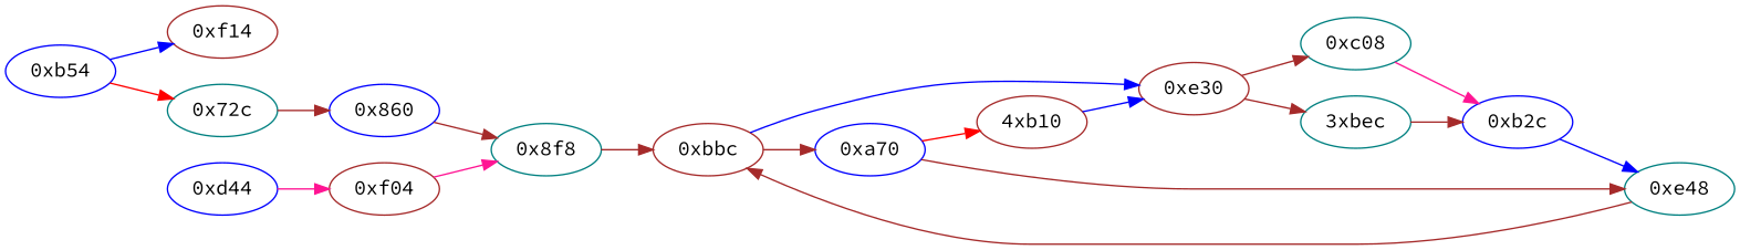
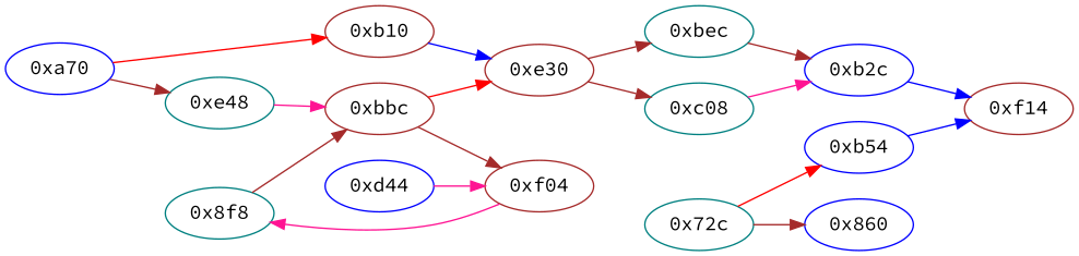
  strict digraph {
    "edge"="{}"
    file="/Users/mark/Documents/deobfus-2019-ccs/ALL-CFG/basic-algorithms/prime/1836_recovered.dot"
    fontname="Source Code Pro"
    "graph"="{u'file': u'/Users/mark/Documents/deobfus-2019-ccs/ALL-CFG/basic-algorithms/prime/1836_recovered.dot'}"
    "node"="{u'opcode': u''}"
    rankdir=LR
    node [color=teal fontname="Source Code Pro"]
    edge [color=brown fontname="Source Code Pro"]
    "0x8f8" [opcode="[u'sub', u'str', u'ldr', u'bl', u'mov', u'ldr', u'ldr', u'ldr', u'sub', u'sub', u'add', u'mul', u'ldr', u'mvn', u'orr', u'cmn', u'mov', u'ldr', u'mov', u'strb', u'mov', u'cmp', u'mov', u'strb', u'ldr', u'b']"]
    "0xbbc" [color=brown opcode="[u'ldr', u'str', u'ldr', u'add', u'ldr', u'ldr', u'cmp', u'ldr', u'mov', u'mov', u'str', u'b']"]
    "0xe30" [color=brown opcode="[u'ldr', u'ldr', u'ldr', u'cmp', u'mov', u'b']"]
    "0xa70" [color=blue opcode="[u'ldr', u'ldr', u'bl', u'ldr', u'ldr', u'cmp', u'mov', u'b']"]
    "0xc08" [opcode="[u'ldr', u'ldr', u'ldr', u'ldr', u'mov', u'sub', u'cmp', u'mul', u'mov', u'mov', u'mvn', u'ldr', u'orr', u'cmn', u'mov', u'teq', u'ldr']"]
-   "0xbec" [opcode="[u'ldr', u'ldr', u'bl', u'ldr', u'b']" label="3xbec"]
-   "0xb10" [color=brown opcode="[u'mov', u'str', u'ldr', u'b']" label="4xb10"]
+   "0xbec" [opcode="[u'ldr', u'ldr', u'bl', u'ldr', u'b']"]
+   "0xb10" [color=brown opcode="[u'mov', u'str', u'ldr', u'b']"]
    "0xe48" [opcode="[u'ldr', u'add']"]
    "0x860" [color=blue opcode="[u'ldr', u'ldr', u'ldr', u'ldr', u'ldr', u'mov', u'sub', u'cmp', u'sub', u'mov', u'add', u'mul', u'mov', u'mvn', u'ldr', u'orr', u'cmn', u'mov', u'teq', u'ldr', u'b']"]
    "0xb2c" [color=blue opcode="[u'ldr', u'mov', u'b']"]
    "0xf14" [color=brown opcode="[u'ldr', u'ldr', u'ldr', u'ldr', u'sub', u'ldr', u'sub', u'pop']"]
    "0x72c" [opcode="[u'push', u'add', u'sub', u'str', u'ldr', u'cmp', u'ldr', u'mvn', u'ldr', u'ldr', u'str', u'ldr', u'ldr', u'ldr', u'mov', u'ldr', u'str', u'ldr', u'str', u'ldr', u'str', u'ldr', u'str', u'ldr', u'str', u'ldr', u'str', u'ldr', u'str', u'ldr', u'ldr', u'ldr', u'str', u'ldr', u'ldr', u'str', u'ldr', u'str', u'ldr', u'str', u'ldr', u'add', u'str', u'ldr', u'add', u'str', u'ldr', u'add', u'str', u'str', u'str', u'str', u'b']"]
    "0xb54" [color=blue opcode="[u'ldr', u'ldr', u'ldr', u'ldr', u'ldr', u'sub', u'sub', u'add', u'mul', u'mvn', u'ldr', u'orr', u'mov', u'cmn', u'mov', u'ldr', u'cmp', u'mov', u'mov', u'mov', u'cmn', u'mov', u'mov', u'teq', u'mov', u'b']"]
    "0xd44" [color=blue opcode="[u'mov', u'bl', u'ldr', u'ldr', u'ldr', u'add', u'sub', u'sub', u'mul', u'eor', u'and', u'ldr', u'mov', u'mov', u'cmp', u'mov', u'cmp', u'mov', u'mov', u'cmp', u'mov', u'mov', u'teq', u'mov', u'b']"]
    "0xf04" [color=brown opcode="[u'ldr', u'b']"]
    "0x8f8" -> "0xbbc"
-   "0xbbc" -> "0xe30" [color=blue]
-   "0xbbc" -> "0xa70"
+   "0xbbc" -> "0xe30" [color=red]
+   "0xbbc" -> "0xf04"
    "0xe30" -> "0xc08"
    "0xe30" -> "0xbec"
    "0xa70" -> "0xb10" [color=red]
    "0xa70" -> "0xe48"
    "0xc08" -> "0xb2c" [color=deeppink]
    "0xbec" -> "0xb2c"
    "0xb10" -> "0xe30" [color=blue]
-   "0xe48" -> "0xbbc"
-   "0x860" -> "0x8f8"
-   "0xb2c" -> "0xe48" [color=blue]
+   "0xe48" -> "0xbbc" [color=deeppink]
+   "0xb2c" -> "0xf14" [color=blue]
    "0x72c" -> "0x860"
-   "0xb54" -> "0x72c" [color=red]
+   "0x72c" -> "0xb54" [color=red]
    "0xb54" -> "0xf14" [color=blue]
    "0xd44" -> "0xf04" [color=deeppink]
    "0xf04" -> "0x8f8" [color=deeppink]
  }
